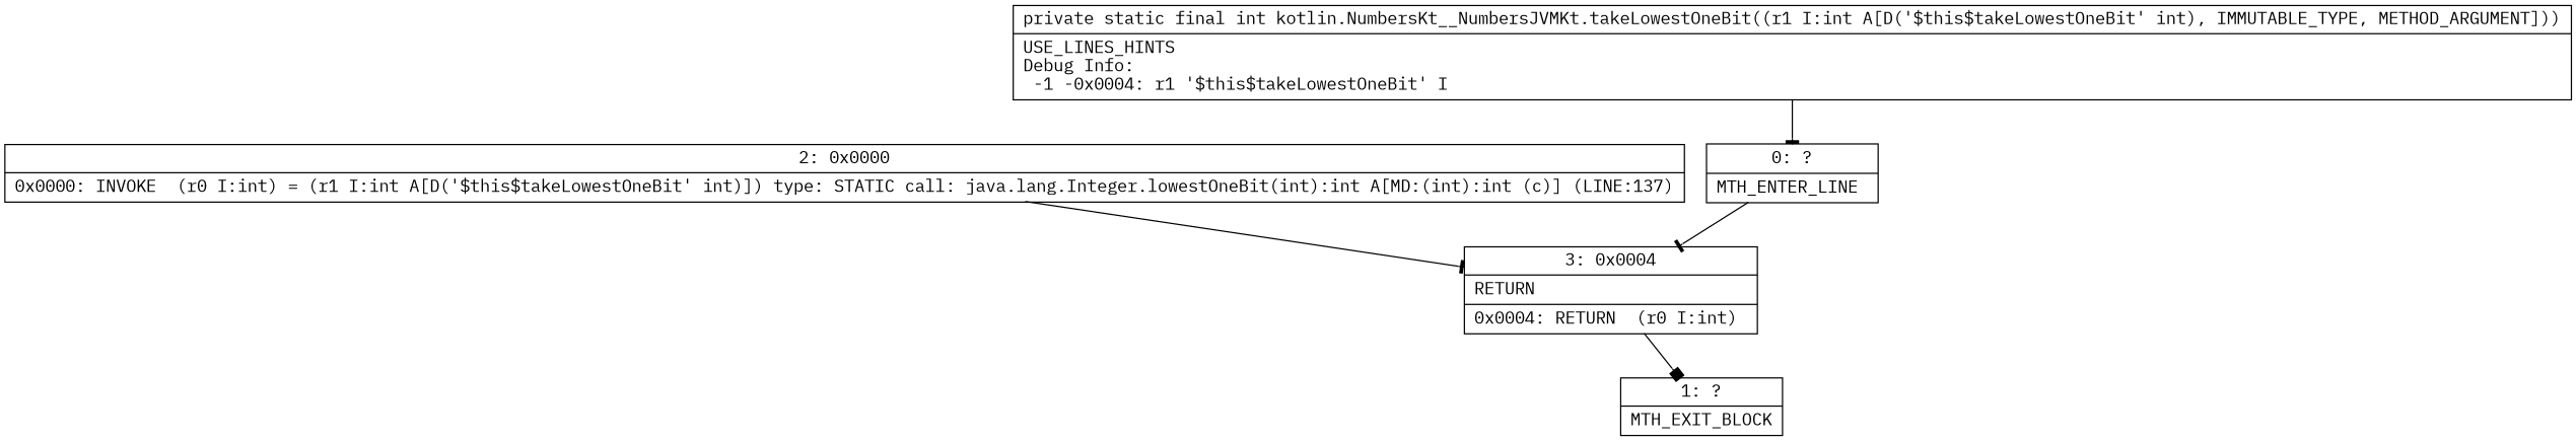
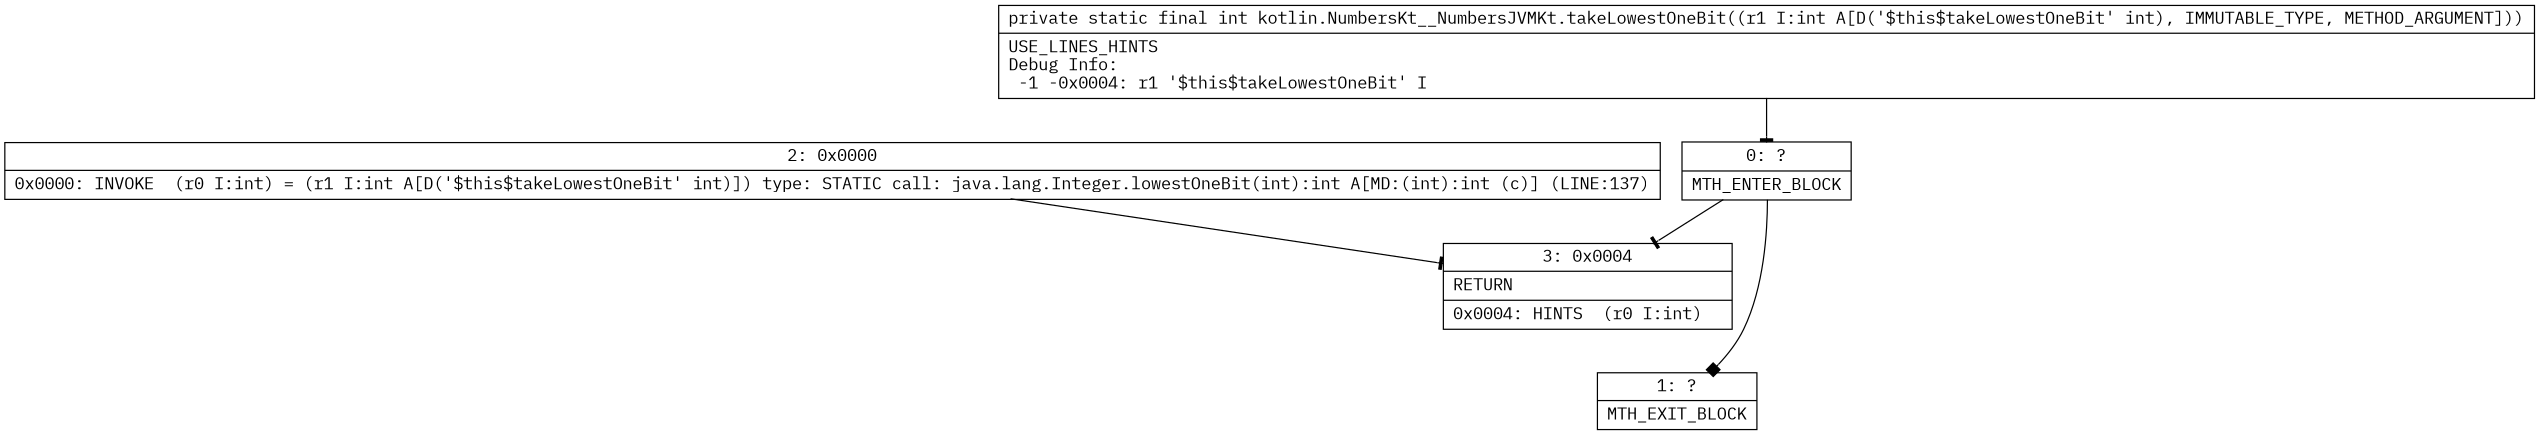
  digraph {
    fontname="IBM Plex Mono"
    node [fontname="IBM Plex Mono" shape=record]
    edge [arrowhead=tee fontname="IBM Plex Mono"]
-   n1 [label="{0\:\ ?|MTH_ENTER_LINE\l}"]
-   n2 [label="{3\:\ 0x0004|RETURN\l|0x0004: RETURN  (r0 I:int) \l}"]
+   n1 [label="{0\:\ ?|MTH_ENTER_BLOCK\l}"]
+   n2 [label="{3\:\ 0x0004|RETURN\l|0x0004: HINTS  (r0 I:int) \l}"]
    n3 [label="{2\:\ 0x0000|0x0000: INVOKE  (r0 I:int) = (r1 I:int A[D('$this$takeLowestOneBit' int)]) type: STATIC call: java.lang.Integer.lowestOneBit(int):int A[MD:(int):int (c)] (LINE:137)\l}"]
    n4 [label="{1\:\ ?|MTH_EXIT_BLOCK\l}"]
    n5 [label="{private static final int kotlin.NumbersKt__NumbersJVMKt.takeLowestOneBit((r1 I:int A[D('$this$takeLowestOneBit' int), IMMUTABLE_TYPE, METHOD_ARGUMENT]))  | USE_LINES_HINTS\lDebug Info:\l  \-1 \-0x0004: r1 '$this$takeLowestOneBit' I\l}"]
    n1 -> n2
-   n2 -> n4 [arrowhead=box]
+   n1 -> n4 [arrowhead=box]
    n3 -> n2
    n5 -> n1
  }
